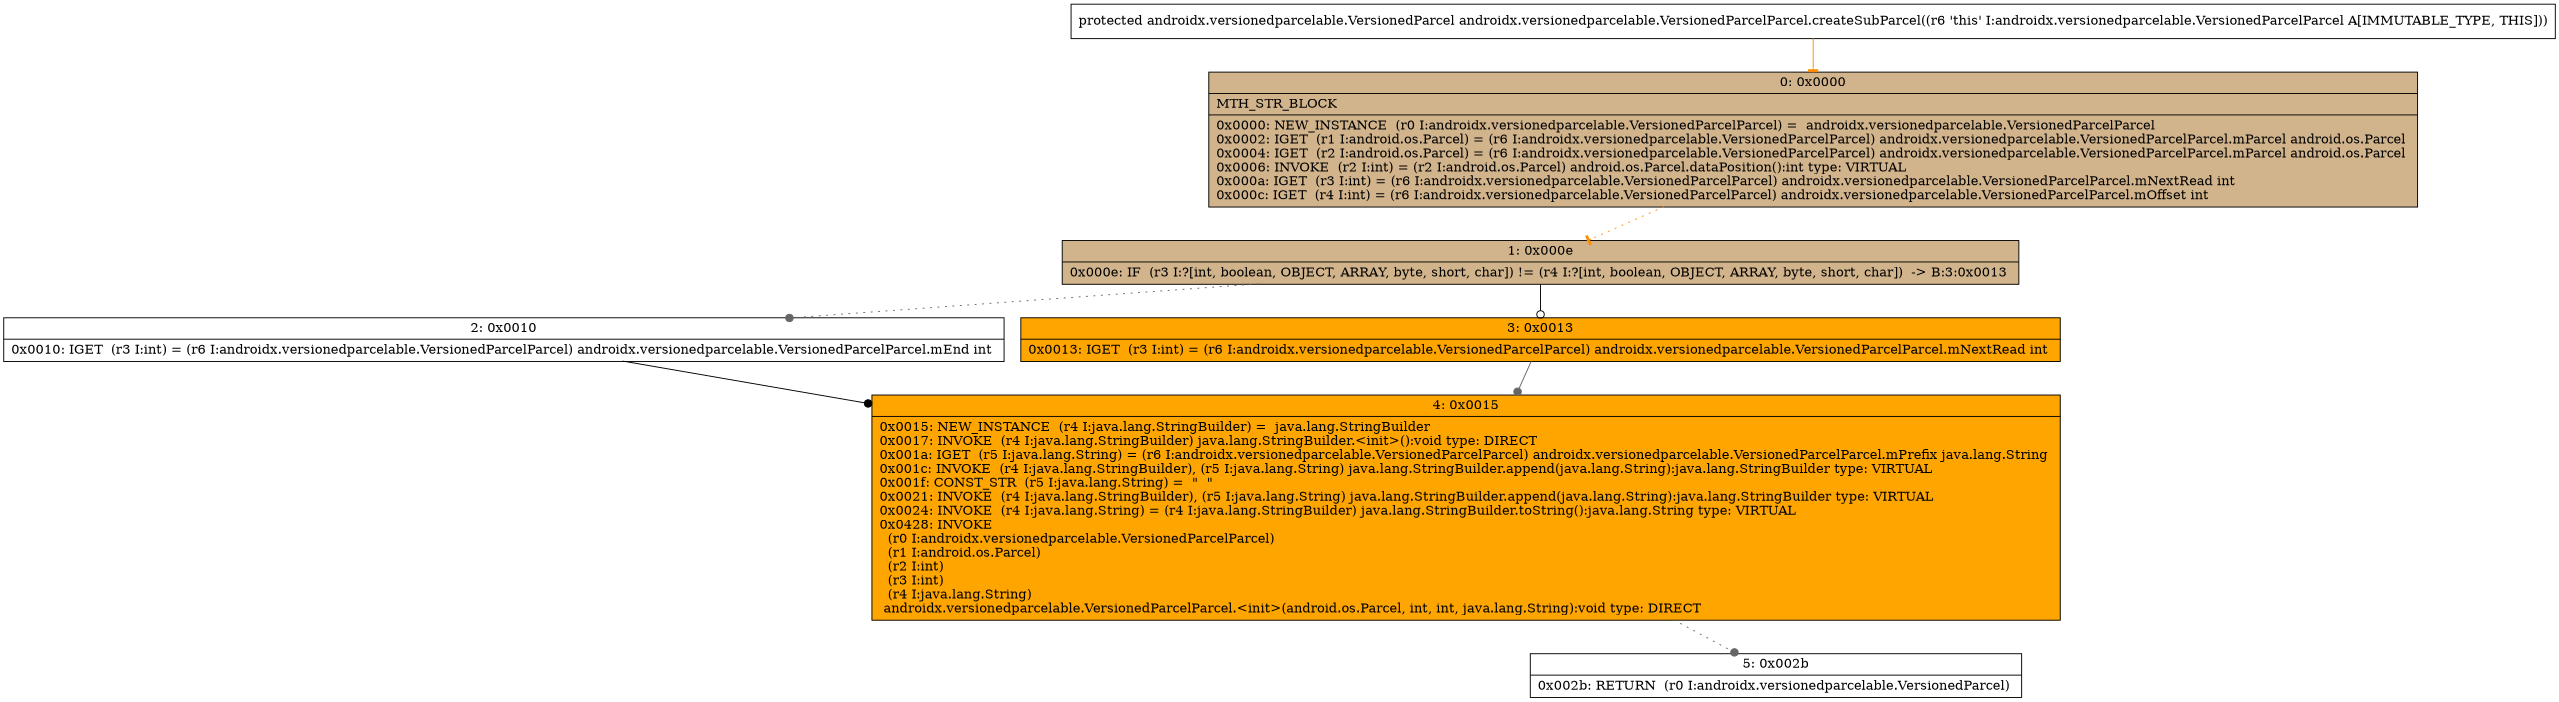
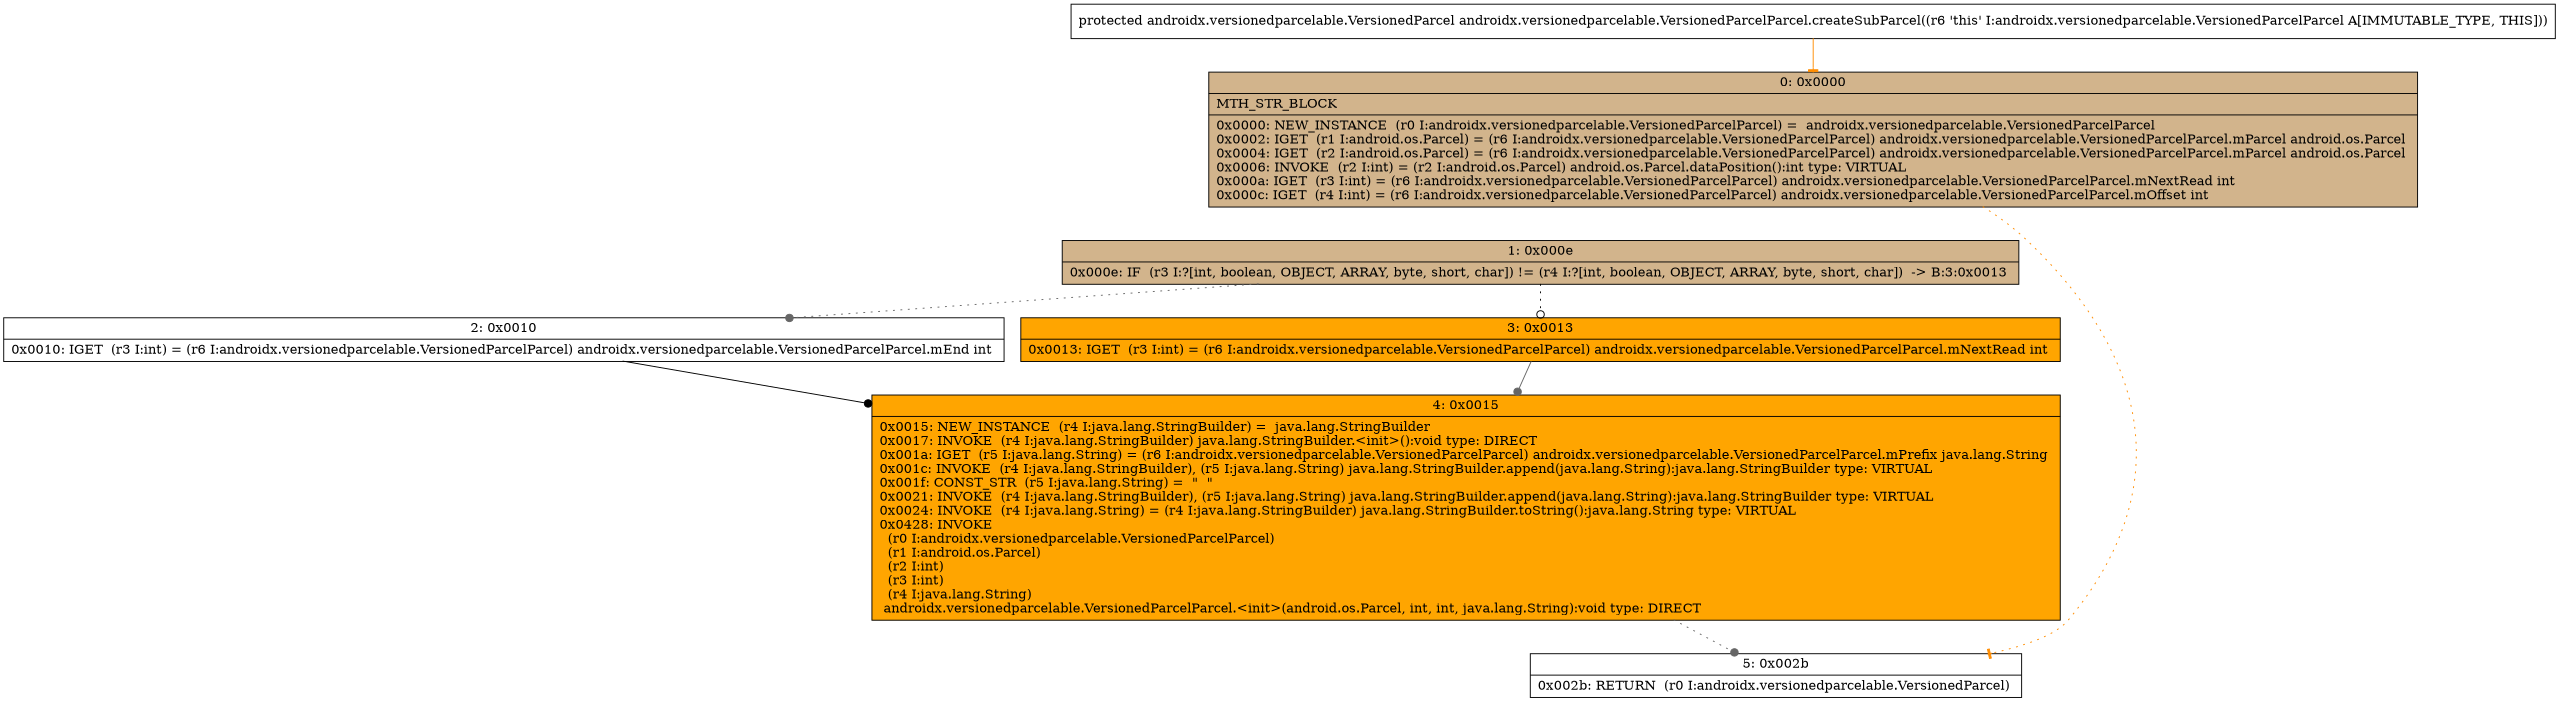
  digraph {
    node [fillcolor=white shape=record style=filled]
    edge [arrowhead=dot color=gray40 style=dotted]
    n1 [fillcolor=tan label="{0\:\ 0x0000|MTH_STR_BLOCK\l|0x0000: NEW_INSTANCE  (r0 I:androidx.versionedparcelable.VersionedParcelParcel) =  androidx.versionedparcelable.VersionedParcelParcel \l0x0002: IGET  (r1 I:android.os.Parcel) = (r6 I:androidx.versionedparcelable.VersionedParcelParcel) androidx.versionedparcelable.VersionedParcelParcel.mParcel android.os.Parcel \l0x0004: IGET  (r2 I:android.os.Parcel) = (r6 I:androidx.versionedparcelable.VersionedParcelParcel) androidx.versionedparcelable.VersionedParcelParcel.mParcel android.os.Parcel \l0x0006: INVOKE  (r2 I:int) = (r2 I:android.os.Parcel) android.os.Parcel.dataPosition():int type: VIRTUAL \l0x000a: IGET  (r3 I:int) = (r6 I:androidx.versionedparcelable.VersionedParcelParcel) androidx.versionedparcelable.VersionedParcelParcel.mNextRead int \l0x000c: IGET  (r4 I:int) = (r6 I:androidx.versionedparcelable.VersionedParcelParcel) androidx.versionedparcelable.VersionedParcelParcel.mOffset int \l}"]
    n2 [fillcolor=tan label="{1\:\ 0x000e|0x000e: IF  (r3 I:?[int, boolean, OBJECT, ARRAY, byte, short, char]) != (r4 I:?[int, boolean, OBJECT, ARRAY, byte, short, char])  \-\> B:3:0x0013 \l}"]
    n3 [label="{2\:\ 0x0010|0x0010: IGET  (r3 I:int) = (r6 I:androidx.versionedparcelable.VersionedParcelParcel) androidx.versionedparcelable.VersionedParcelParcel.mEnd int \l}"]
    n4 [fillcolor=orange label="{3\:\ 0x0013|0x0013: IGET  (r3 I:int) = (r6 I:androidx.versionedparcelable.VersionedParcelParcel) androidx.versionedparcelable.VersionedParcelParcel.mNextRead int \l}"]
    n5 [fillcolor=orange label="{4\:\ 0x0015|0x0015: NEW_INSTANCE  (r4 I:java.lang.StringBuilder) =  java.lang.StringBuilder \l0x0017: INVOKE  (r4 I:java.lang.StringBuilder) java.lang.StringBuilder.\<init\>():void type: DIRECT \l0x001a: IGET  (r5 I:java.lang.String) = (r6 I:androidx.versionedparcelable.VersionedParcelParcel) androidx.versionedparcelable.VersionedParcelParcel.mPrefix java.lang.String \l0x001c: INVOKE  (r4 I:java.lang.StringBuilder), (r5 I:java.lang.String) java.lang.StringBuilder.append(java.lang.String):java.lang.StringBuilder type: VIRTUAL \l0x001f: CONST_STR  (r5 I:java.lang.String) =  \"  \" \l0x0021: INVOKE  (r4 I:java.lang.StringBuilder), (r5 I:java.lang.String) java.lang.StringBuilder.append(java.lang.String):java.lang.StringBuilder type: VIRTUAL \l0x0024: INVOKE  (r4 I:java.lang.String) = (r4 I:java.lang.StringBuilder) java.lang.StringBuilder.toString():java.lang.String type: VIRTUAL \l0x0428: INVOKE  \l  (r0 I:androidx.versionedparcelable.VersionedParcelParcel)\l  (r1 I:android.os.Parcel)\l  (r2 I:int)\l  (r3 I:int)\l  (r4 I:java.lang.String)\l androidx.versionedparcelable.VersionedParcelParcel.\<init\>(android.os.Parcel, int, int, java.lang.String):void type: DIRECT \l}"]
    n6 [label="{5\:\ 0x002b|0x002b: RETURN  (r0 I:androidx.versionedparcelable.VersionedParcel) \l}"]
    n7 [label="{protected androidx.versionedparcelable.VersionedParcel androidx.versionedparcelable.VersionedParcelParcel.createSubParcel((r6 'this' I:androidx.versionedparcelable.VersionedParcelParcel A[IMMUTABLE_TYPE, THIS])) }"]
-   n1 -> n2 [arrowhead=tee color=darkorange]
+   n1 -> n6 [arrowhead=tee color=darkorange]
    n2 -> n3
-   n2 -> n4 [arrowhead=odot color=black style=solid]
+   n2 -> n4 [arrowhead=odot color=black]
    n3 -> n5 [color=black style=solid]
    n4 -> n5 [style=solid]
    n5 -> n6
    n7 -> n1 [arrowhead=tee color=darkorange style=solid]
  }
